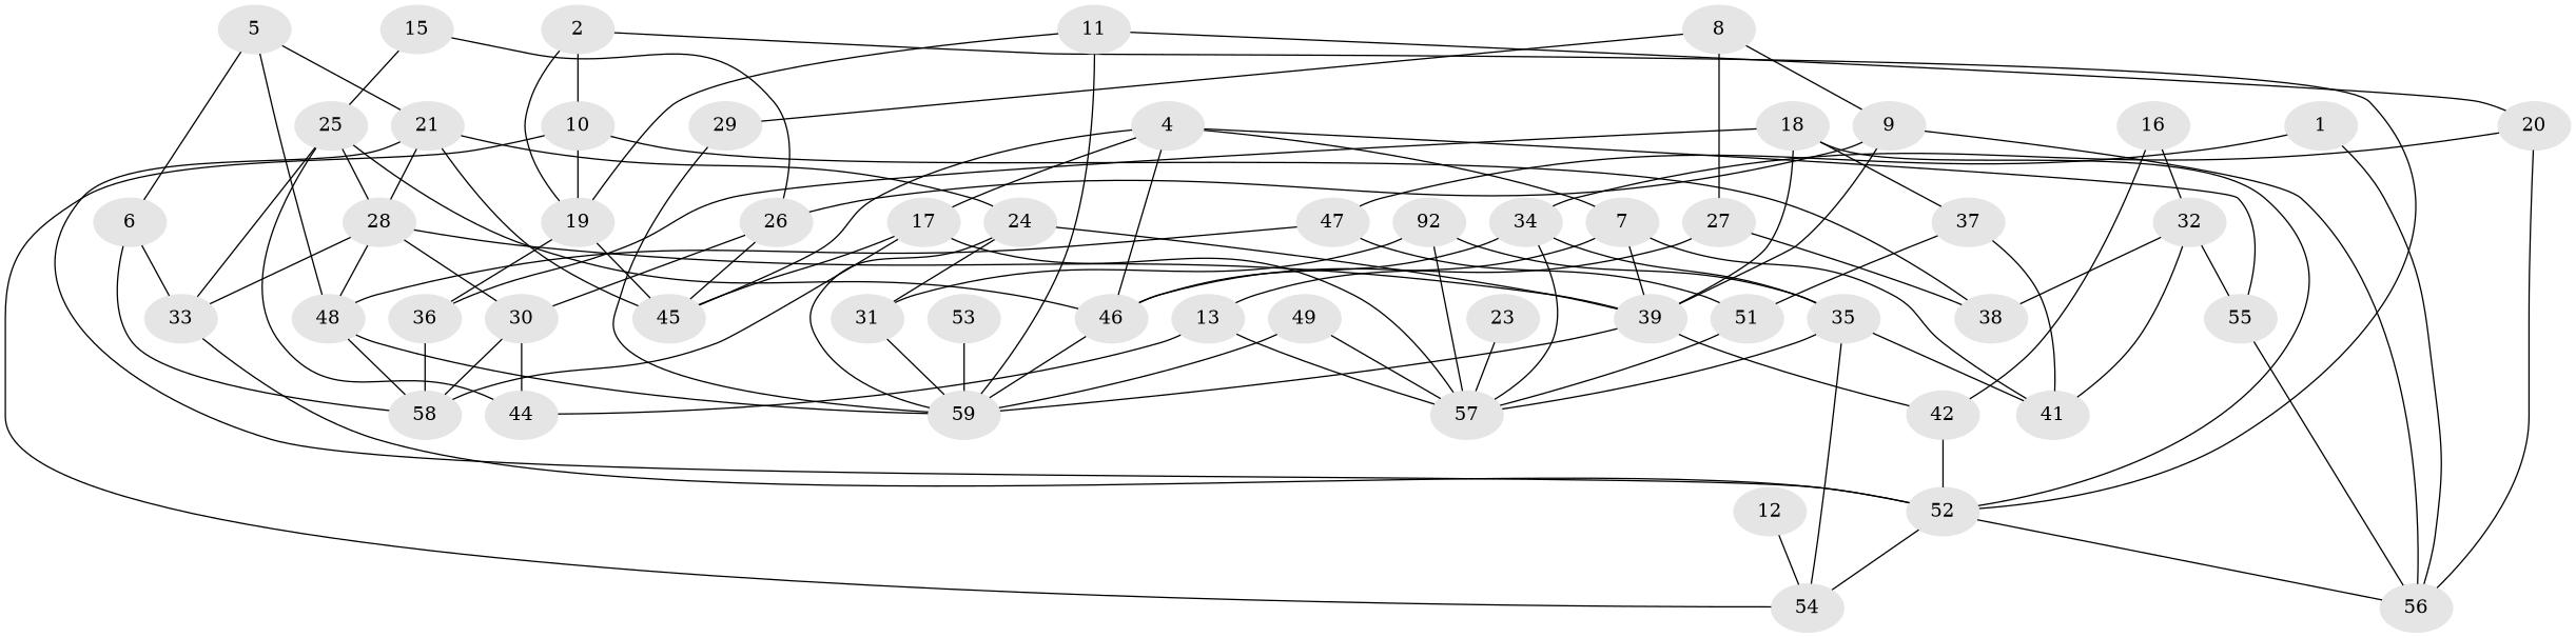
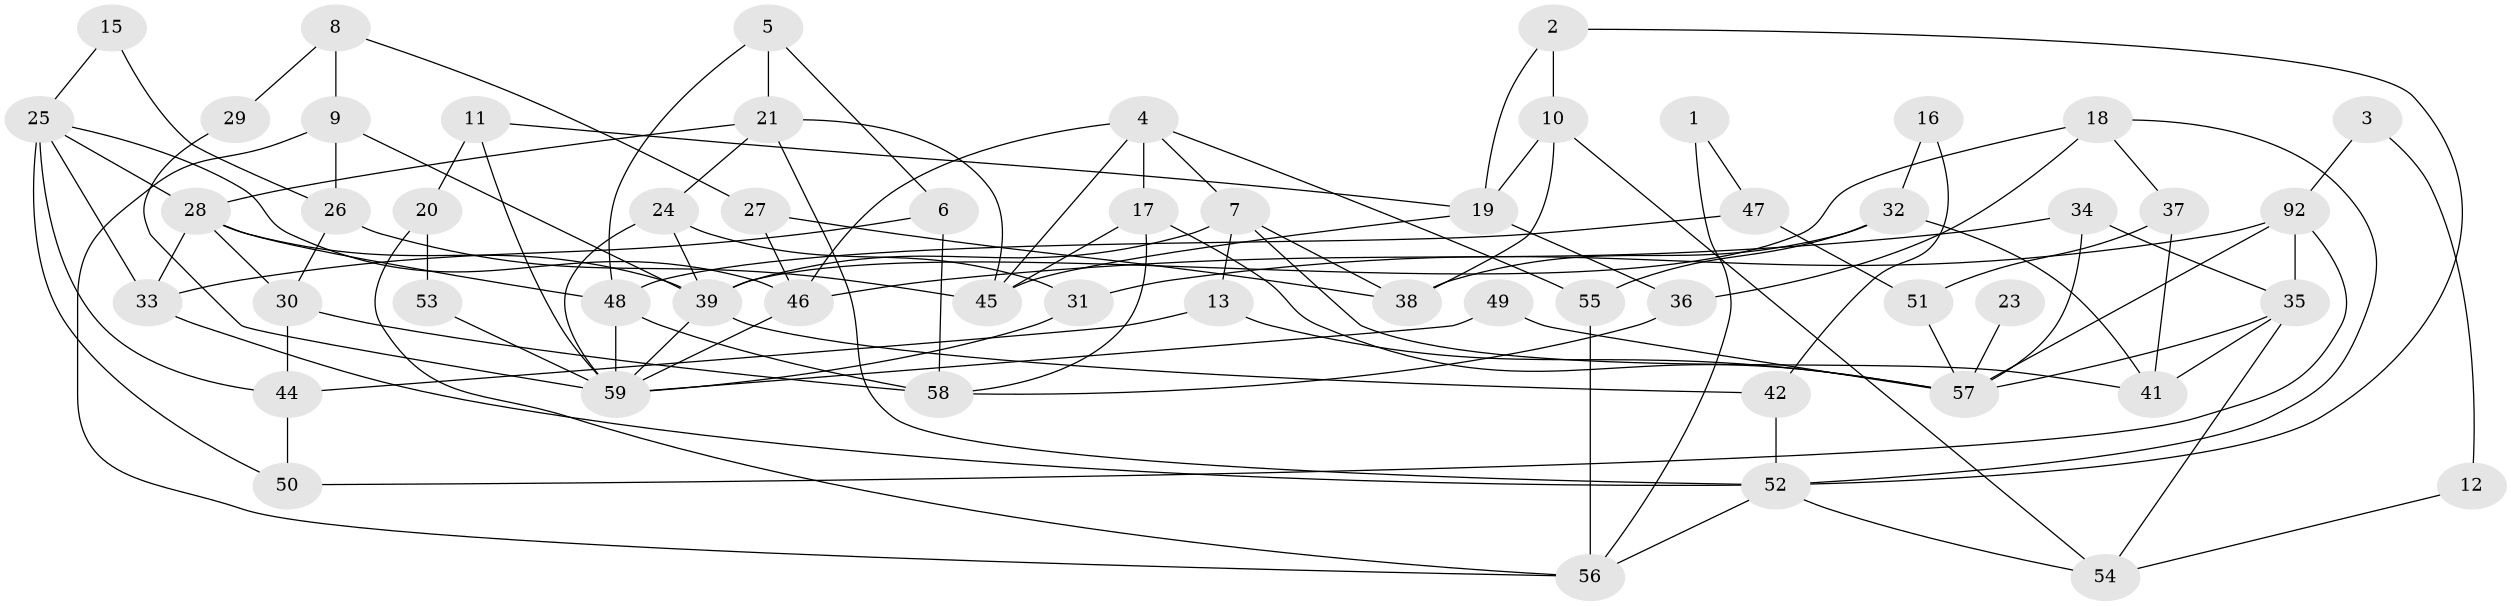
  graph {
    node [color=gray90 style=filled]
    1
    47
    56
    48
    51
    2
    10
    52
    19
    38
    54
    12
+   3
    n14 [label=92]
    57
    35
    31
+   50
    4
    7
    17
    45
    46
    55
    13
    39
    41
    58
    59
    5
    21
    6
    24
    28
    33
    44
    42
    8
    9
    27
    29
    26
    30
    36
    11
    20
    34
    53
    15
    25
    16
    32
    18
    37
    23
    49
    1 -- 47
    1 -- 56
    47 -- 48
    47 -- 51
    48 -- 58
    48 -- 59
    51 -- 57
    2 -- 10
    2 -- 52
    2 -- 19
    10 -- 19
    10 -- 38
    10 -- 54
    52 -- 56
    52 -- 54
    19 -- 45
    19 -- 36
    12 -- 54
+   3 -- 12
+   3 -- n14
    n14 -- 57
    n14 -- 35
    n14 -- 31
+   n14 -- 50
    35 -- 54
    35 -- 57
    35 -- 41
    31 -- 59
    4 -- 7
    4 -- 17
    4 -- 45
    4 -- 46
    4 -- 55
+   7 -- 38
    7 -- 13
    7 -- 39
    7 -- 41
    17 -- 57
    17 -- 45
    17 -- 58
    46 -- 59
    55 -- 56
    13 -- 57
    13 -- 44
    39 -- 59
    39 -- 42
    5 -- 48
    5 -- 21
    5 -- 6
    21 -- 52
    21 -- 45
    21 -- 24
    21 -- 28
    6 -- 58
    6 -- 33
    24 -- 31
    24 -- 39
    24 -- 59
    28 -- 48
    28 -- 39
    28 -- 33
    28 -- 30
    33 -- 52
+   44 -- 50
    42 -- 52
    8 -- 9
    8 -- 27
    8 -- 29
    9 -- 56
    9 -- 39
    9 -- 26
    27 -- 38
    27 -- 46
    29 -- 59
    26 -- 45
    26 -- 30
    30 -- 58
    30 -- 44
    36 -- 58
    11 -- 19
    11 -- 59
    11 -- 20
    20 -- 56
-   20 -- 34
+   20 -- 53
    34 -- 57
    34 -- 35
    34 -- 46
    53 -- 59
    15 -- 26
    15 -- 25
+   25 -- 50
    25 -- 46
    25 -- 28
    25 -- 33
    25 -- 44
    16 -- 42
    16 -- 32
    32 -- 38
    32 -- 55
    32 -- 41
    18 -- 52
    18 -- 39
    18 -- 36
    18 -- 37
    37 -- 51
    37 -- 41
    23 -- 57
    49 -- 57
    49 -- 59
  }
